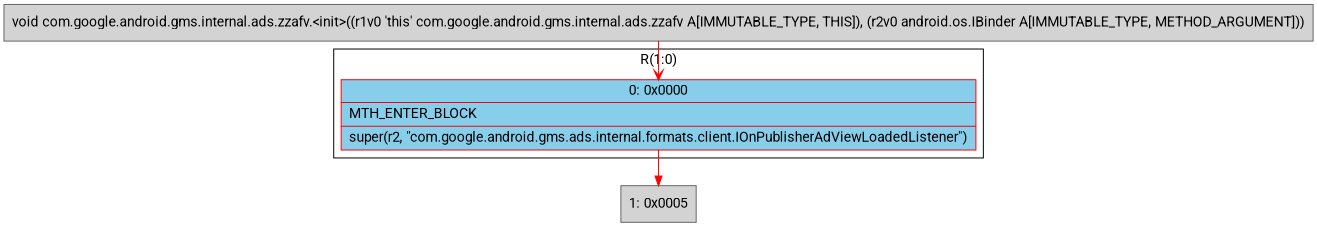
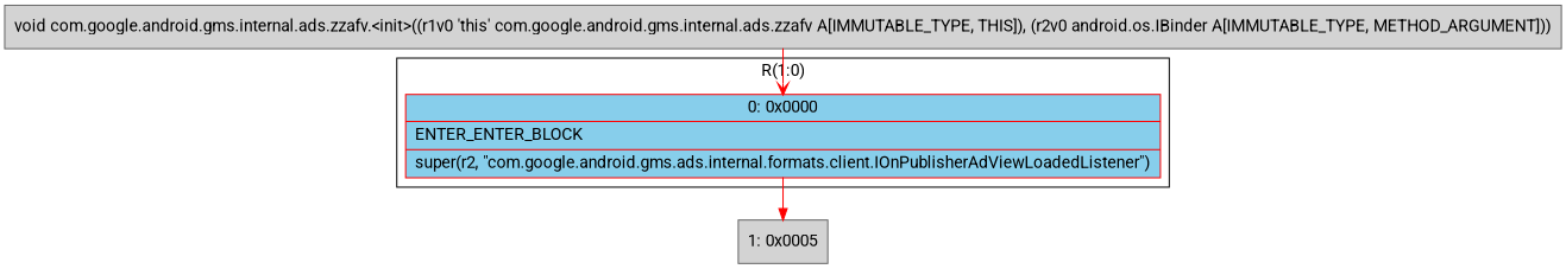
  digraph {
    fontname=Roboto
    node [color=gray40 shape=record style=filled fillcolor=lightgrey fontname=Roboto]
    edge [color=red fontname=Roboto]
-   n1 [color=red label="{0\:\ 0x0000|MTH_ENTER_BLOCK\l|super(r2, \"com.google.android.gms.ads.internal.formats.client.IOnPublisherAdViewLoadedListener\")\l}" fillcolor=skyblue]
+   n1 [color=red label="{0\:\ 0x0000|ENTER_ENTER_BLOCK\l|super(r2, \"com.google.android.gms.ads.internal.formats.client.IOnPublisherAdViewLoadedListener\")\l}" fillcolor=skyblue]
    n2 [label="{1\:\ 0x0005}"]
    n3 [label="{void com.google.android.gms.internal.ads.zzafv.\<init\>((r1v0 'this' com.google.android.gms.internal.ads.zzafv A[IMMUTABLE_TYPE, THIS]), (r2v0 android.os.IBinder A[IMMUTABLE_TYPE, METHOD_ARGUMENT])) }"]
    subgraph cluster_1 {
      label="R(1:0)"
      n1
    }
    n1 -> n2 [arrowhead=normal]
    n3 -> n1 [arrowhead=vee]
  }
